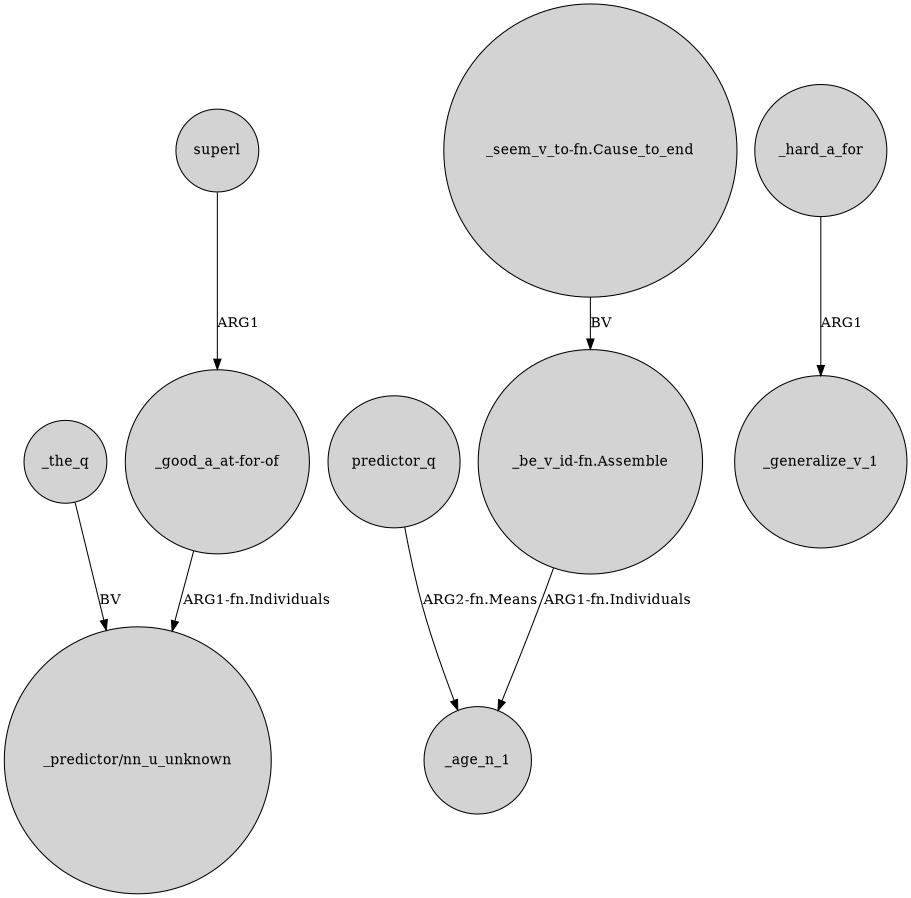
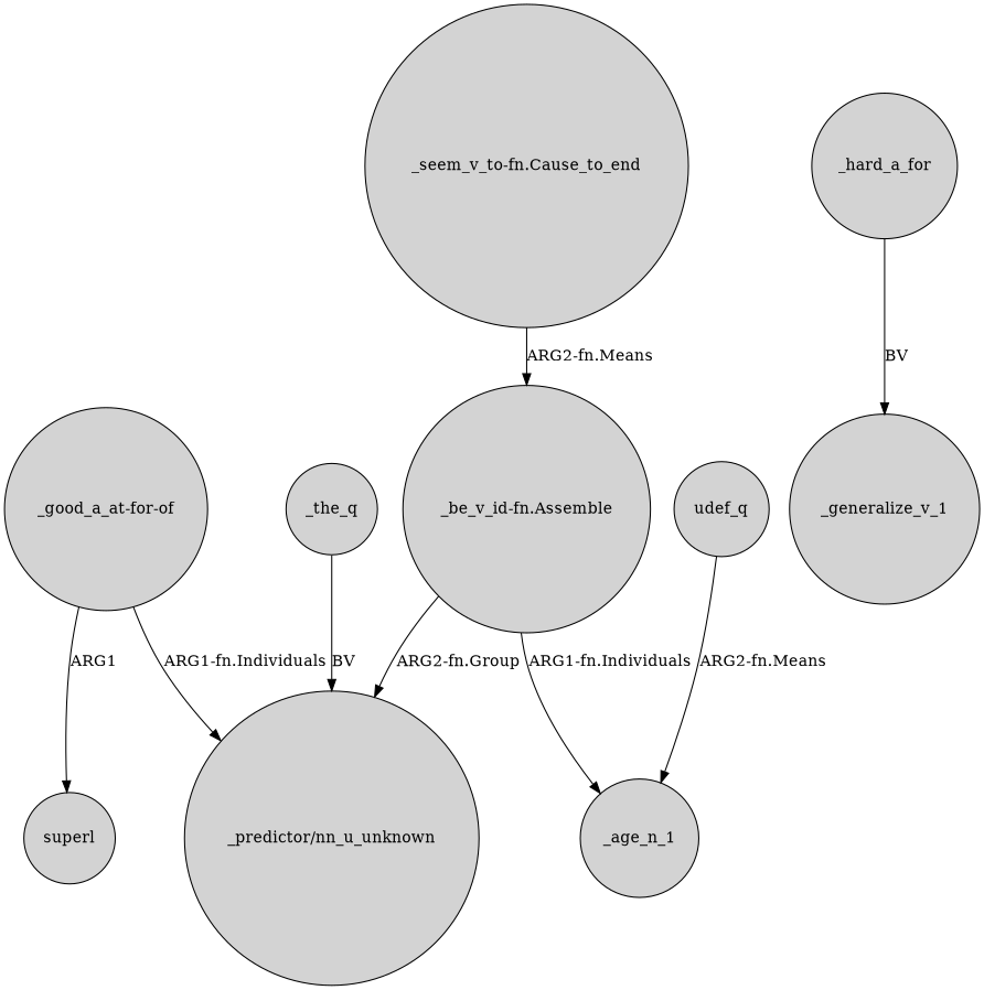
  digraph {
    node [shape=circle style=filled]
    "_good_a_at-for-of"
    "_predictor/nn_u_unknown"
    superl
    "_be_v_id-fn.Assemble"
    _age_n_1
-   udef_q [label=predictor_q]
+   udef_q
    _hard_a_for
    _generalize_v_1
    _the_q
    "_seem_v_to-fn.Cause_to_end"
    "_good_a_at-for-of" -> "_predictor/nn_u_unknown" [label="ARG1-fn.Individuals"]
-   superl -> "_good_a_at-for-of" [label=ARG1]
+   "_good_a_at-for-of" -> superl [label=ARG1]
+   "_be_v_id-fn.Assemble" -> "_predictor/nn_u_unknown" [label="ARG2-fn.Group"]
    "_be_v_id-fn.Assemble" -> _age_n_1 [label="ARG1-fn.Individuals"]
    udef_q -> _age_n_1 [label="ARG2-fn.Means"]
-   _hard_a_for -> _generalize_v_1 [label=ARG1]
+   _hard_a_for -> _generalize_v_1 [label=BV]
    _the_q -> "_predictor/nn_u_unknown" [label=BV]
-   "_seem_v_to-fn.Cause_to_end" -> "_be_v_id-fn.Assemble" [label=BV]
+   "_seem_v_to-fn.Cause_to_end" -> "_be_v_id-fn.Assemble" [label="ARG2-fn.Means"]
  }
